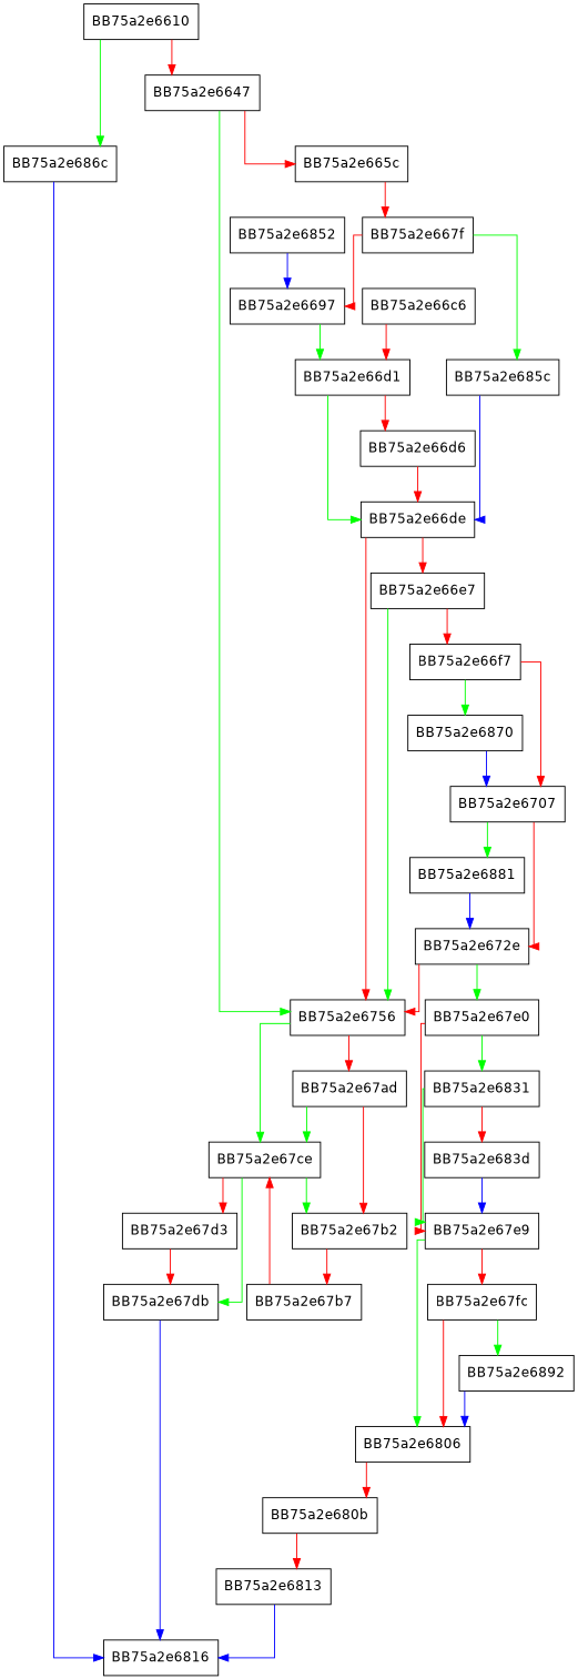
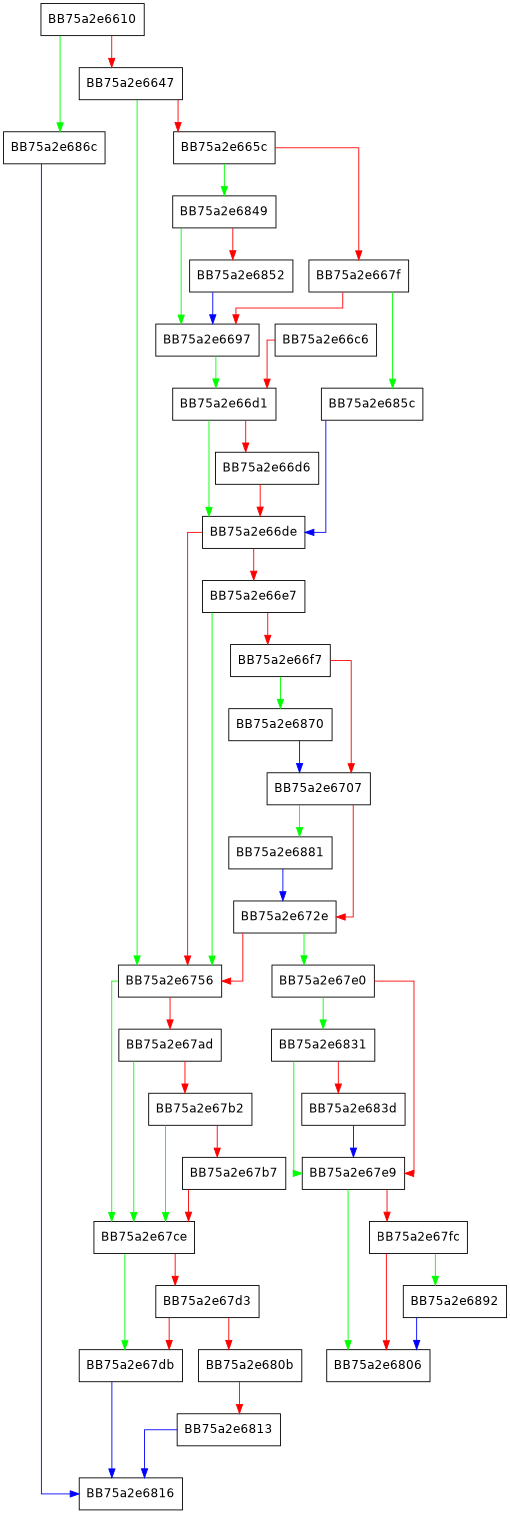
  digraph {
    fontname="DejaVu Sans"
    splines=ortho
    node [fontname="DejaVu Sans" shape=box]
    edge [color=red fontname="DejaVu Sans"]
    BB75a2e6610
    BB75a2e686c
    BB75a2e6647
    BB75a2e6816
    BB75a2e6756
    BB75a2e665c
    BB75a2e67ce
    BB75a2e67ad
+   BB75a2e6849
    BB75a2e667f
    BB75a2e67db
    BB75a2e67d3
    BB75a2e67b2
    BB75a2e6697
    BB75a2e6852
    BB75a2e685c
    BB75a2e66d1
    BB75a2e66de
    BB75a2e66e7
    BB75a2e66d6
    BB75a2e66c6
    BB75a2e66f7
    BB75a2e6870
    BB75a2e6707
    BB75a2e6881
    BB75a2e672e
    BB75a2e67e0
    BB75a2e6831
    BB75a2e67e9
    BB75a2e683d
    BB75a2e6806
    BB75a2e67fc
    BB75a2e67b7
    BB75a2e680b
    BB75a2e6892
    BB75a2e6813
    BB75a2e6610 -> BB75a2e686c [color=green]
    BB75a2e6610 -> BB75a2e6647
    BB75a2e686c -> BB75a2e6816 [color=blue]
    BB75a2e6647 -> BB75a2e6756 [color=green]
    BB75a2e6647 -> BB75a2e665c
    BB75a2e6756 -> BB75a2e67ce [color=green]
    BB75a2e6756 -> BB75a2e67ad
+   BB75a2e665c -> BB75a2e6849 [color=green]
    BB75a2e665c -> BB75a2e667f
    BB75a2e67ce -> BB75a2e67db [color=green]
    BB75a2e67ce -> BB75a2e67d3
    BB75a2e67ad -> BB75a2e67ce [color=green]
    BB75a2e67ad -> BB75a2e67b2
+   BB75a2e6849 -> BB75a2e6697 [color=green]
+   BB75a2e6849 -> BB75a2e6852
    BB75a2e667f -> BB75a2e6697
    BB75a2e667f -> BB75a2e685c [color=green]
    BB75a2e67db -> BB75a2e6816 [color=blue]
    BB75a2e67d3 -> BB75a2e67db
-   BB75a2e67ce -> BB75a2e67b2 [color=green]
+   BB75a2e67b2 -> BB75a2e67ce [color=green]
    BB75a2e67b2 -> BB75a2e67b7
    BB75a2e6697 -> BB75a2e66d1 [color=green]
    BB75a2e6852 -> BB75a2e6697 [color=blue]
    BB75a2e685c -> BB75a2e66de [color=blue]
    BB75a2e66d1 -> BB75a2e66de [color=green]
    BB75a2e66d1 -> BB75a2e66d6
    BB75a2e66de -> BB75a2e6756
    BB75a2e66de -> BB75a2e66e7
    BB75a2e66e7 -> BB75a2e6756 [color=green]
    BB75a2e66e7 -> BB75a2e66f7
    BB75a2e66d6 -> BB75a2e66de
    BB75a2e66c6 -> BB75a2e66d1
    BB75a2e66f7 -> BB75a2e6870 [color=green]
    BB75a2e66f7 -> BB75a2e6707
    BB75a2e6870 -> BB75a2e6707 [color=blue]
    BB75a2e6707 -> BB75a2e6881 [color=green]
    BB75a2e6707 -> BB75a2e672e
    BB75a2e6881 -> BB75a2e672e [color=blue]
    BB75a2e672e -> BB75a2e6756
    BB75a2e672e -> BB75a2e67e0 [color=green]
    BB75a2e67e0 -> BB75a2e6831 [color=green]
    BB75a2e67e0 -> BB75a2e67e9
    BB75a2e6831 -> BB75a2e67e9 [color=green]
    BB75a2e6831 -> BB75a2e683d
    BB75a2e67e9 -> BB75a2e6806 [color=green]
    BB75a2e67e9 -> BB75a2e67fc
    BB75a2e683d -> BB75a2e67e9 [color=blue]
-   BB75a2e6806 -> BB75a2e680b
+   BB75a2e67d3 -> BB75a2e680b
    BB75a2e67fc -> BB75a2e6806
    BB75a2e67fc -> BB75a2e6892 [color=green]
    BB75a2e67b7 -> BB75a2e67ce
    BB75a2e680b -> BB75a2e6813
    BB75a2e6892 -> BB75a2e6806 [color=blue]
    BB75a2e6813 -> BB75a2e6816 [color=blue]
  }
